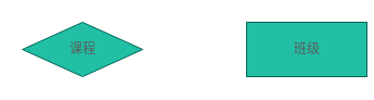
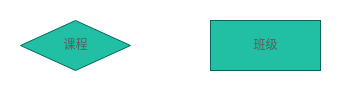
  <mxCell id="0" />
  <mxCell id="1" parent="0" />
  <mxCell id="2" value="课程" style="rhombus;html=1;fillColor=#21C0A5;strokeColor=#006658;fontColor=#5C5C5C;" parent="1" vertex="1"><mxGeometry x="20" y="20" width="110" height="50" as="geometry" /></mxCell>
- <mxCell id="3" value="班级" style="html=1;fillColor=#21C0A5;strokeColor=#006658;fontColor=#5C5C5C;" parent="1" vertex="1"><mxGeometry x="225" y="20" width="110" height="50" as="geometry" /></mxCell>
+ <mxCell id="3" value="班级" style="html=1;fillColor=#21C0A5;strokeColor=#006658;fontColor=#5C5C5C;" parent="1" vertex="1"><mxGeometry x="210" y="20" width="110" height="50" as="geometry" /></mxCell>
